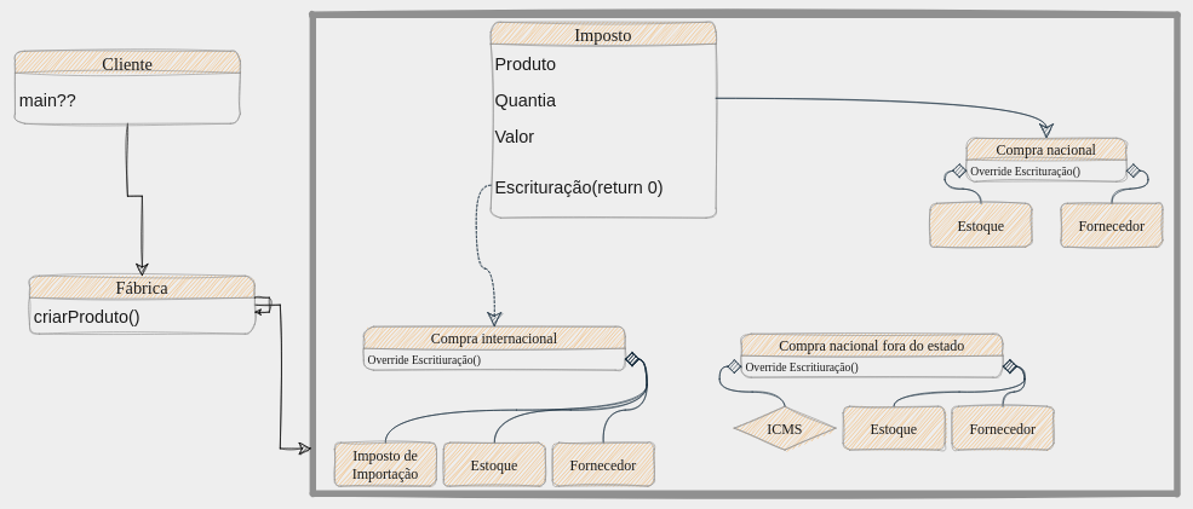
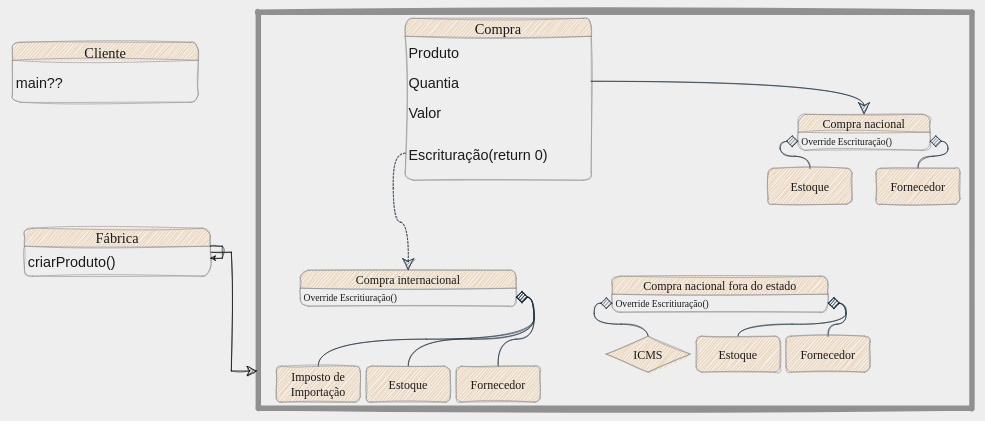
  <mxCell id="0" />
  <mxCell id="1" parent="0" />
  <mxCell id="2" value="Compra nacional" style="swimlane;fontStyle=0;childLayout=stackLayout;horizontal=1;startSize=30;horizontalStack=0;resizeParent=1;resizeParentMax=0;resizeLast=0;collapsible=1;marginBottom=0;rounded=1;hachureGap=4;jiggle=2;fontFamily=Architects Daughter;fontSource=https%3A%2F%2Ffonts.googleapis.com%2Fcss%3Ffamily%3DArchitects%2BDaughter;fontSize=20;fillColor=#F5AB50;strokeColor=#909090;fontColor=#1A1A1A;sketch=1;" parent="1" vertex="1"><mxGeometry x="1330" y="190" width="220" height="60" as="geometry" /></mxCell>
  <mxCell id="3" value="Override Escrituração()" style="text;strokeColor=none;fillColor=none;align=left;verticalAlign=middle;spacingLeft=4;spacingRight=4;overflow=hidden;points=[[0,0.5],[1,0.5]];portConstraint=eastwest;rotatable=0;fontSize=16;rounded=1;hachureGap=4;jiggle=2;fontFamily=Architects Daughter;fontSource=https%3A%2F%2Ffonts.googleapis.com%2Fcss%3Ffamily%3DArchitects%2BDaughter;fontColor=#1A1A1A;sketch=1;" parent="2" vertex="1"><mxGeometry y="30" width="220" height="30" as="geometry" /></mxCell>
  <mxCell id="4" style="edgeStyle=orthogonalEdgeStyle;rounded=1;orthogonalLoop=1;jettySize=auto;html=1;strokeColor=#182E3E;fontColor=#1A1A1A;endArrow=diamond;endFill=1;endSize=17;labelBackgroundColor=#EEEEEE;curved=1;sketch=1;" parent="1" source="5" target="3" edge="1"><mxGeometry relative="1" as="geometry" /></mxCell>
  <mxCell id="5" value="Fornecedor" style="rounded=1;whiteSpace=wrap;html=1;hachureGap=4;jiggle=2;strokeColor=#909090;fontFamily=Architects Daughter;fontSource=https%3A%2F%2Ffonts.googleapis.com%2Fcss%3Ffamily%3DArchitects%2BDaughter;fontSize=20;fontColor=#1A1A1A;fillColor=#F5AB50;sketch=1;" parent="1" vertex="1"><mxGeometry x="1460" y="280" width="140" height="60" as="geometry" /></mxCell>
  <mxCell id="6" style="edgeStyle=orthogonalEdgeStyle;rounded=1;orthogonalLoop=1;jettySize=auto;html=1;entryX=0;entryY=0.5;entryDx=0;entryDy=0;strokeColor=#182E3E;fontColor=#1A1A1A;endArrow=diamond;endFill=1;endSize=17;labelBackgroundColor=#EEEEEE;curved=1;sketch=1;" parent="1" source="7" target="3" edge="1"><mxGeometry relative="1" as="geometry" /></mxCell>
  <mxCell id="7" value="Estoque" style="rounded=1;whiteSpace=wrap;html=1;hachureGap=4;jiggle=2;strokeColor=#909090;fontFamily=Architects Daughter;fontSource=https%3A%2F%2Ffonts.googleapis.com%2Fcss%3Ffamily%3DArchitects%2BDaughter;fontSize=20;fontColor=#1A1A1A;fillColor=#F5AB50;sketch=1;" parent="1" vertex="1"><mxGeometry x="1280" y="280" width="140" height="60" as="geometry" /></mxCell>
  <mxCell id="8" value="Compra nacional fora do estado" style="swimlane;fontStyle=0;childLayout=stackLayout;horizontal=1;startSize=30;horizontalStack=0;resizeParent=1;resizeParentMax=0;resizeLast=0;collapsible=1;marginBottom=0;rounded=1;hachureGap=4;jiggle=2;fontFamily=Architects Daughter;fontSource=https%3A%2F%2Ffonts.googleapis.com%2Fcss%3Ffamily%3DArchitects%2BDaughter;fontSize=20;fillColor=#F5AB50;strokeColor=#909090;fontColor=#1A1A1A;sketch=1;" parent="1" vertex="1"><mxGeometry x="1020" y="460" width="360" height="60" as="geometry" /></mxCell>
  <mxCell id="9" value="Override Escritiuração()" style="text;strokeColor=none;fillColor=none;align=left;verticalAlign=middle;spacingLeft=4;spacingRight=4;overflow=hidden;points=[[0,0.5],[1,0.5]];portConstraint=eastwest;rotatable=0;fontSize=16;rounded=1;hachureGap=4;jiggle=2;fontFamily=Architects Daughter;fontSource=https%3A%2F%2Ffonts.googleapis.com%2Fcss%3Ffamily%3DArchitects%2BDaughter;fontColor=#1A1A1A;sketch=1;" parent="8" vertex="1"><mxGeometry y="30" width="360" height="30" as="geometry" /></mxCell>
  <mxCell id="10" style="edgeStyle=orthogonalEdgeStyle;rounded=1;orthogonalLoop=1;jettySize=auto;html=1;strokeColor=#182E3E;fontColor=#1A1A1A;endArrow=diamond;endFill=1;endSize=17;labelBackgroundColor=#EEEEEE;curved=1;sketch=1;" parent="1" source="11" target="9" edge="1"><mxGeometry relative="1" as="geometry" /></mxCell>
  <mxCell id="11" value="ICMS" style="rhombus;whiteSpace=wrap;html=1;hachureGap=4;jiggle=2;strokeColor=#909090;fontFamily=Architects Daughter;fontSource=https%3A%2F%2Ffonts.googleapis.com%2Fcss%3Ffamily%3DArchitects%2BDaughter;fontSize=20;fontColor=#1A1A1A;fillColor=#F5AB50;sketch=1;" parent="1" vertex="1"><mxGeometry x="1010" y="560" width="140" height="60" as="geometry" /></mxCell>
  <mxCell id="12" value="Compra internacional" style="swimlane;fontStyle=0;childLayout=stackLayout;horizontal=1;startSize=30;horizontalStack=0;resizeParent=1;resizeParentMax=0;resizeLast=0;collapsible=1;marginBottom=0;rounded=1;hachureGap=4;jiggle=2;fontFamily=Architects Daughter;fontSource=https%3A%2F%2Ffonts.googleapis.com%2Fcss%3Ffamily%3DArchitects%2BDaughter;fontSize=20;fillColor=#F5AB50;strokeColor=#909090;fontColor=#1A1A1A;sketch=1;" parent="1" vertex="1"><mxGeometry x="500" y="450" width="360" height="60" as="geometry" /></mxCell>
  <mxCell id="13" value="Override Escritiuração()" style="text;strokeColor=none;fillColor=none;align=left;verticalAlign=middle;spacingLeft=4;spacingRight=4;overflow=hidden;points=[[0,0.5],[1,0.5]];portConstraint=eastwest;rotatable=0;fontSize=16;rounded=1;hachureGap=4;jiggle=2;fontFamily=Architects Daughter;fontSource=https%3A%2F%2Ffonts.googleapis.com%2Fcss%3Ffamily%3DArchitects%2BDaughter;fontColor=#1A1A1A;sketch=1;" parent="12" vertex="1"><mxGeometry y="30" width="360" height="30" as="geometry" /></mxCell>
  <mxCell id="14" style="edgeStyle=orthogonalEdgeStyle;rounded=1;orthogonalLoop=1;jettySize=auto;html=1;entryX=1;entryY=0.5;entryDx=0;entryDy=0;strokeColor=#182E3E;fontColor=#1A1A1A;endArrow=diamond;endFill=1;endSize=17;labelBackgroundColor=#EEEEEE;curved=1;sketch=1;" parent="1" target="13" edge="1"><mxGeometry relative="1" as="geometry"><mxPoint x="530" y="610" as="sourcePoint" /></mxGeometry></mxCell>
  <mxCell id="15" value="Imposto de Importação" style="rounded=1;whiteSpace=wrap;html=1;hachureGap=4;jiggle=2;strokeColor=#909090;fontFamily=Architects Daughter;fontSource=https%3A%2F%2Ffonts.googleapis.com%2Fcss%3Ffamily%3DArchitects%2BDaughter;fontSize=20;fontColor=#1A1A1A;fillColor=#F5AB50;sketch=1;" parent="1" vertex="1"><mxGeometry x="460" y="610" width="140" height="60" as="geometry" /></mxCell>
  <mxCell id="16" style="edgeStyle=orthogonalEdgeStyle;rounded=1;orthogonalLoop=1;jettySize=auto;html=1;strokeColor=#182E3E;fontColor=#1A1A1A;endArrow=diamond;endFill=1;endSize=17;labelBackgroundColor=#EEEEEE;curved=1;sketch=1;" parent="1" source="17" target="13" edge="1"><mxGeometry relative="1" as="geometry" /></mxCell>
  <mxCell id="17" value="Estoque" style="rounded=1;whiteSpace=wrap;html=1;hachureGap=4;jiggle=2;strokeColor=#909090;fontFamily=Architects Daughter;fontSource=https%3A%2F%2Ffonts.googleapis.com%2Fcss%3Ffamily%3DArchitects%2BDaughter;fontSize=20;fontColor=#1A1A1A;fillColor=#F5AB50;sketch=1;" parent="1" vertex="1"><mxGeometry x="610" y="610" width="140" height="60" as="geometry" /></mxCell>
  <mxCell id="18" style="edgeStyle=orthogonalEdgeStyle;rounded=1;orthogonalLoop=1;jettySize=auto;html=1;entryX=1;entryY=0.5;entryDx=0;entryDy=0;strokeColor=#182E3E;fontColor=#1A1A1A;endArrow=diamond;endFill=1;endSize=17;labelBackgroundColor=#EEEEEE;curved=1;sketch=1;" parent="1" source="19" target="13" edge="1"><mxGeometry relative="1" as="geometry" /></mxCell>
  <mxCell id="19" value="Fornecedor" style="rounded=1;whiteSpace=wrap;html=1;hachureGap=4;jiggle=2;strokeColor=#909090;fontFamily=Architects Daughter;fontSource=https%3A%2F%2Ffonts.googleapis.com%2Fcss%3Ffamily%3DArchitects%2BDaughter;fontSize=20;fontColor=#1A1A1A;fillColor=#F5AB50;sketch=1;" parent="1" vertex="1"><mxGeometry x="760" y="610" width="140" height="60" as="geometry" /></mxCell>
  <mxCell id="20" style="edgeStyle=orthogonalEdgeStyle;rounded=1;orthogonalLoop=1;jettySize=auto;html=1;strokeColor=#182E3E;fontColor=#1A1A1A;endArrow=diamond;endFill=1;endSize=17;labelBackgroundColor=#EEEEEE;curved=1;sketch=1;" parent="1" source="21" target="9" edge="1"><mxGeometry relative="1" as="geometry" /></mxCell>
  <mxCell id="21" value="Estoque" style="rounded=1;whiteSpace=wrap;html=1;hachureGap=4;jiggle=2;strokeColor=#909090;fontFamily=Architects Daughter;fontSource=https%3A%2F%2Ffonts.googleapis.com%2Fcss%3Ffamily%3DArchitects%2BDaughter;fontSize=20;fontColor=#1A1A1A;fillColor=#F5AB50;sketch=1;" parent="1" vertex="1"><mxGeometry x="1160" y="560" width="140" height="60" as="geometry" /></mxCell>
  <mxCell id="22" style="edgeStyle=orthogonalEdgeStyle;rounded=1;orthogonalLoop=1;jettySize=auto;html=1;entryX=1;entryY=0.5;entryDx=0;entryDy=0;strokeColor=#182E3E;fontColor=#1A1A1A;endArrow=diamond;endFill=1;endSize=17;labelBackgroundColor=#EEEEEE;curved=1;sketch=1;" parent="1" target="9" edge="1"><mxGeometry relative="1" as="geometry"><mxPoint x="1380" y="560" as="sourcePoint" /></mxGeometry></mxCell>
  <mxCell id="23" value="Fornecedor" style="rounded=1;whiteSpace=wrap;html=1;hachureGap=4;jiggle=2;strokeColor=#909090;fontFamily=Architects Daughter;fontSource=https%3A%2F%2Ffonts.googleapis.com%2Fcss%3Ffamily%3DArchitects%2BDaughter;fontSize=20;fontColor=#1A1A1A;fillColor=#F5AB50;sketch=1;" parent="1" vertex="1"><mxGeometry x="1310" y="560" width="140" height="60" as="geometry" /></mxCell>
- <mxCell id="24" value="Imposto" style="swimlane;fontStyle=0;childLayout=stackLayout;horizontal=1;startSize=30;horizontalStack=0;resizeParent=1;resizeParentMax=0;resizeLast=0;collapsible=1;marginBottom=0;rounded=1;hachureGap=4;jiggle=2;fontFamily=Architects Daughter;fontSource=https%3A%2F%2Ffonts.googleapis.com%2Fcss%3Ffamily%3DArchitects%2BDaughter;fontSize=24;fillColor=#F5AB50;strokeColor=#909090;fontColor=#1A1A1A;sketch=1;" parent="1" vertex="1"><mxGeometry x="675" y="30" width="310" height="270" as="geometry" /></mxCell>
+ <mxCell id="24" value="Compra" style="swimlane;fontStyle=0;childLayout=stackLayout;horizontal=1;startSize=30;horizontalStack=0;resizeParent=1;resizeParentMax=0;resizeLast=0;collapsible=1;marginBottom=0;rounded=1;hachureGap=4;jiggle=2;fontFamily=Architects Daughter;fontSource=https%3A%2F%2Ffonts.googleapis.com%2Fcss%3Ffamily%3DArchitects%2BDaughter;fontSize=24;fillColor=#F5AB50;strokeColor=#909090;fontColor=#1A1A1A;sketch=1;" parent="1" vertex="1"><mxGeometry x="675" y="30" width="310" height="270" as="geometry" /></mxCell>
  <mxCell id="25" value="Produto" style="text;strokeColor=none;fillColor=none;align=left;verticalAlign=middle;spacingLeft=4;spacingRight=4;overflow=hidden;points=[[0,0.5],[1,0.5]];portConstraint=eastwest;rotatable=0;rounded=1;fontColor=#1A1A1A;strokeWidth=0;fontSize=24;sketch=1;" parent="24" vertex="1"><mxGeometry y="30" width="310" height="50" as="geometry" /></mxCell>
  <mxCell id="26" value="Quantia" style="text;strokeColor=none;fillColor=none;align=left;verticalAlign=middle;spacingLeft=4;spacingRight=4;overflow=hidden;points=[[0,0.5],[1,0.5]];portConstraint=eastwest;rotatable=0;rounded=1;fontColor=#1A1A1A;fontSize=24;sketch=1;" parent="24" vertex="1"><mxGeometry y="80" width="310" height="50" as="geometry" /></mxCell>
  <mxCell id="27" value="Valor" style="text;strokeColor=none;fillColor=none;align=left;verticalAlign=middle;spacingLeft=4;spacingRight=4;overflow=hidden;points=[[0,0.5],[1,0.5]];portConstraint=eastwest;rotatable=0;rounded=1;fontColor=#1A1A1A;fontSize=24;sketch=1;" parent="24" vertex="1"><mxGeometry y="130" width="310" height="50" as="geometry" /></mxCell>
  <mxCell id="28" value="Escrituração(return 0)" style="text;strokeColor=none;fillColor=none;align=left;verticalAlign=middle;spacingLeft=4;spacingRight=4;overflow=hidden;points=[[0,0.5],[1,0.5]];portConstraint=eastwest;rotatable=0;rounded=1;fontColor=#1A1A1A;fontSize=24;sketch=1;" parent="24" vertex="1"><mxGeometry y="180" width="310" height="90" as="geometry" /></mxCell>
  <mxCell id="29" style="edgeStyle=orthogonalEdgeStyle;rounded=1;orthogonalLoop=1;jettySize=auto;html=1;entryX=0.5;entryY=0;entryDx=0;entryDy=0;strokeColor=#182E3E;fontSize=24;fontColor=#1A1A1A;endArrow=classic;endFill=1;endSize=17;labelBackgroundColor=#EEEEEE;curved=1;sketch=1;" parent="1" source="26" target="2" edge="1"><mxGeometry relative="1" as="geometry" /></mxCell>
  <mxCell id="30" style="edgeStyle=orthogonalEdgeStyle;rounded=1;orthogonalLoop=1;jettySize=auto;html=1;strokeColor=#182E3E;fontSize=24;fontColor=#1A1A1A;endArrow=classic;endFill=1;endSize=17;labelBackgroundColor=#EEEEEE;curved=1;sketch=1;dashed=1;" parent="1" source="28" target="12" edge="1"><mxGeometry relative="1" as="geometry" /></mxCell>
  <mxCell id="31" value="" style="swimlane;startSize=0;strokeWidth=9;fillColor=#F5AB50;fontColor=#1A1A1A;strokeColor=#909090;rounded=1;sketch=1;" vertex="1" parent="1"><mxGeometry x="430" y="20" width="1190" height="660" as="geometry" /></mxCell>
  <mxCell id="32" style="edgeStyle=orthogonalEdgeStyle;rounded=0;sketch=1;hachureGap=4;jiggle=2;orthogonalLoop=1;jettySize=auto;html=1;entryX=-0.002;entryY=0.906;entryDx=0;entryDy=0;entryPerimeter=0;strokeColor=#000000;fontFamily=Architects Daughter;fontSource=https%3A%2F%2Ffonts.googleapis.com%2Fcss%3Ffamily%3DArchitects%2BDaughter;fontSize=16;endSize=14;" edge="1" parent="1" source="33" target="31"><mxGeometry relative="1" as="geometry" /></mxCell>
  <mxCell id="33" value="Fábrica" style="swimlane;fontStyle=0;childLayout=stackLayout;horizontal=1;startSize=30;horizontalStack=0;resizeParent=1;resizeParentMax=0;resizeLast=0;collapsible=1;marginBottom=0;rounded=1;hachureGap=4;jiggle=2;fontFamily=Architects Daughter;fontSource=https%3A%2F%2Ffonts.googleapis.com%2Fcss%3Ffamily%3DArchitects%2BDaughter;fontSize=24;fillColor=#F5AB50;strokeColor=#909090;fontColor=#1A1A1A;sketch=1;" vertex="1" parent="1"><mxGeometry x="40" y="380" width="310" height="80" as="geometry" /></mxCell>
  <mxCell id="34" value="criarProduto()" style="text;strokeColor=none;fillColor=none;align=left;verticalAlign=middle;spacingLeft=4;spacingRight=4;overflow=hidden;points=[[0,0.5],[1,0.5]];portConstraint=eastwest;rotatable=0;rounded=1;fontColor=#1A1A1A;fontSize=24;sketch=1;" vertex="1" parent="33"><mxGeometry y="30" width="310" height="50" as="geometry" /></mxCell>
- <mxCell id="35" style="edgeStyle=orthogonalEdgeStyle;rounded=0;sketch=1;hachureGap=4;jiggle=2;orthogonalLoop=1;jettySize=auto;html=1;entryX=0.5;entryY=0;entryDx=0;entryDy=0;fontFamily=Architects Daughter;fontSource=https%3A%2F%2Ffonts.googleapis.com%2Fcss%3Ffamily%3DArchitects%2BDaughter;fontSize=16;endSize=14;strokeColor=#000000;" edge="1" parent="1" source="36" target="33"><mxGeometry relative="1" as="geometry" /></mxCell>
  <mxCell id="36" value="Cliente" style="swimlane;fontStyle=0;childLayout=stackLayout;horizontal=1;startSize=30;horizontalStack=0;resizeParent=1;resizeParentMax=0;resizeLast=0;collapsible=1;marginBottom=0;rounded=1;hachureGap=4;jiggle=2;fontFamily=Architects Daughter;fontSource=https%3A%2F%2Ffonts.googleapis.com%2Fcss%3Ffamily%3DArchitects%2BDaughter;fontSize=24;fillColor=#F5AB50;strokeColor=#909090;fontColor=#1A1A1A;sketch=1;" vertex="1" parent="1"><mxGeometry x="20" y="70" width="310" height="100" as="geometry" /></mxCell>
  <mxCell id="37" value="main??" style="text;strokeColor=none;fillColor=none;align=left;verticalAlign=middle;spacingLeft=4;spacingRight=4;overflow=hidden;points=[[0,0.5],[1,0.5]];portConstraint=eastwest;rotatable=0;rounded=1;fontColor=#1A1A1A;fontSize=24;sketch=1;" vertex="1" parent="36"><mxGeometry y="30" width="310" height="70" as="geometry" /></mxCell>
  <mxCell id="38" style="edgeStyle=orthogonalEdgeStyle;rounded=0;sketch=1;hachureGap=4;jiggle=2;orthogonalLoop=1;jettySize=auto;html=1;fontFamily=Architects Daughter;fontSource=https%3A%2F%2Ffonts.googleapis.com%2Fcss%3Ffamily%3DArchitects%2BDaughter;fontSize=16;" edge="1" parent="1" source="33" target="33"><mxGeometry relative="1" as="geometry" /></mxCell>
